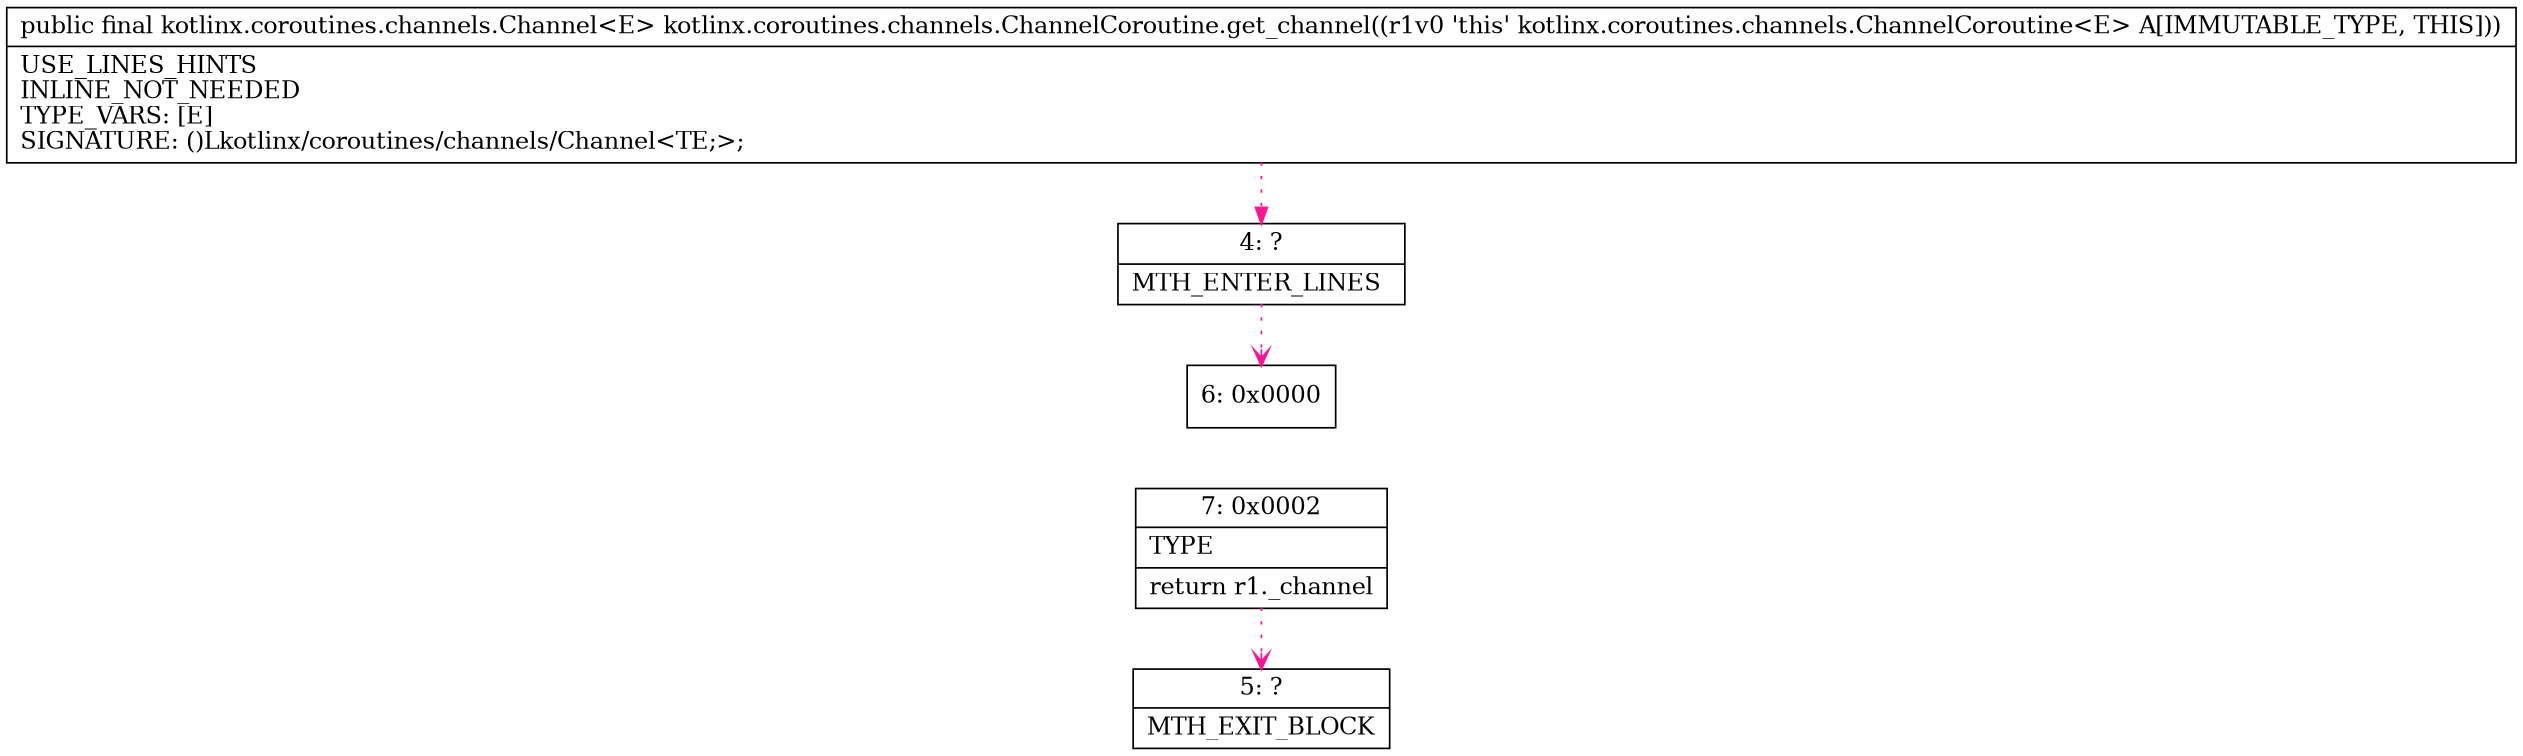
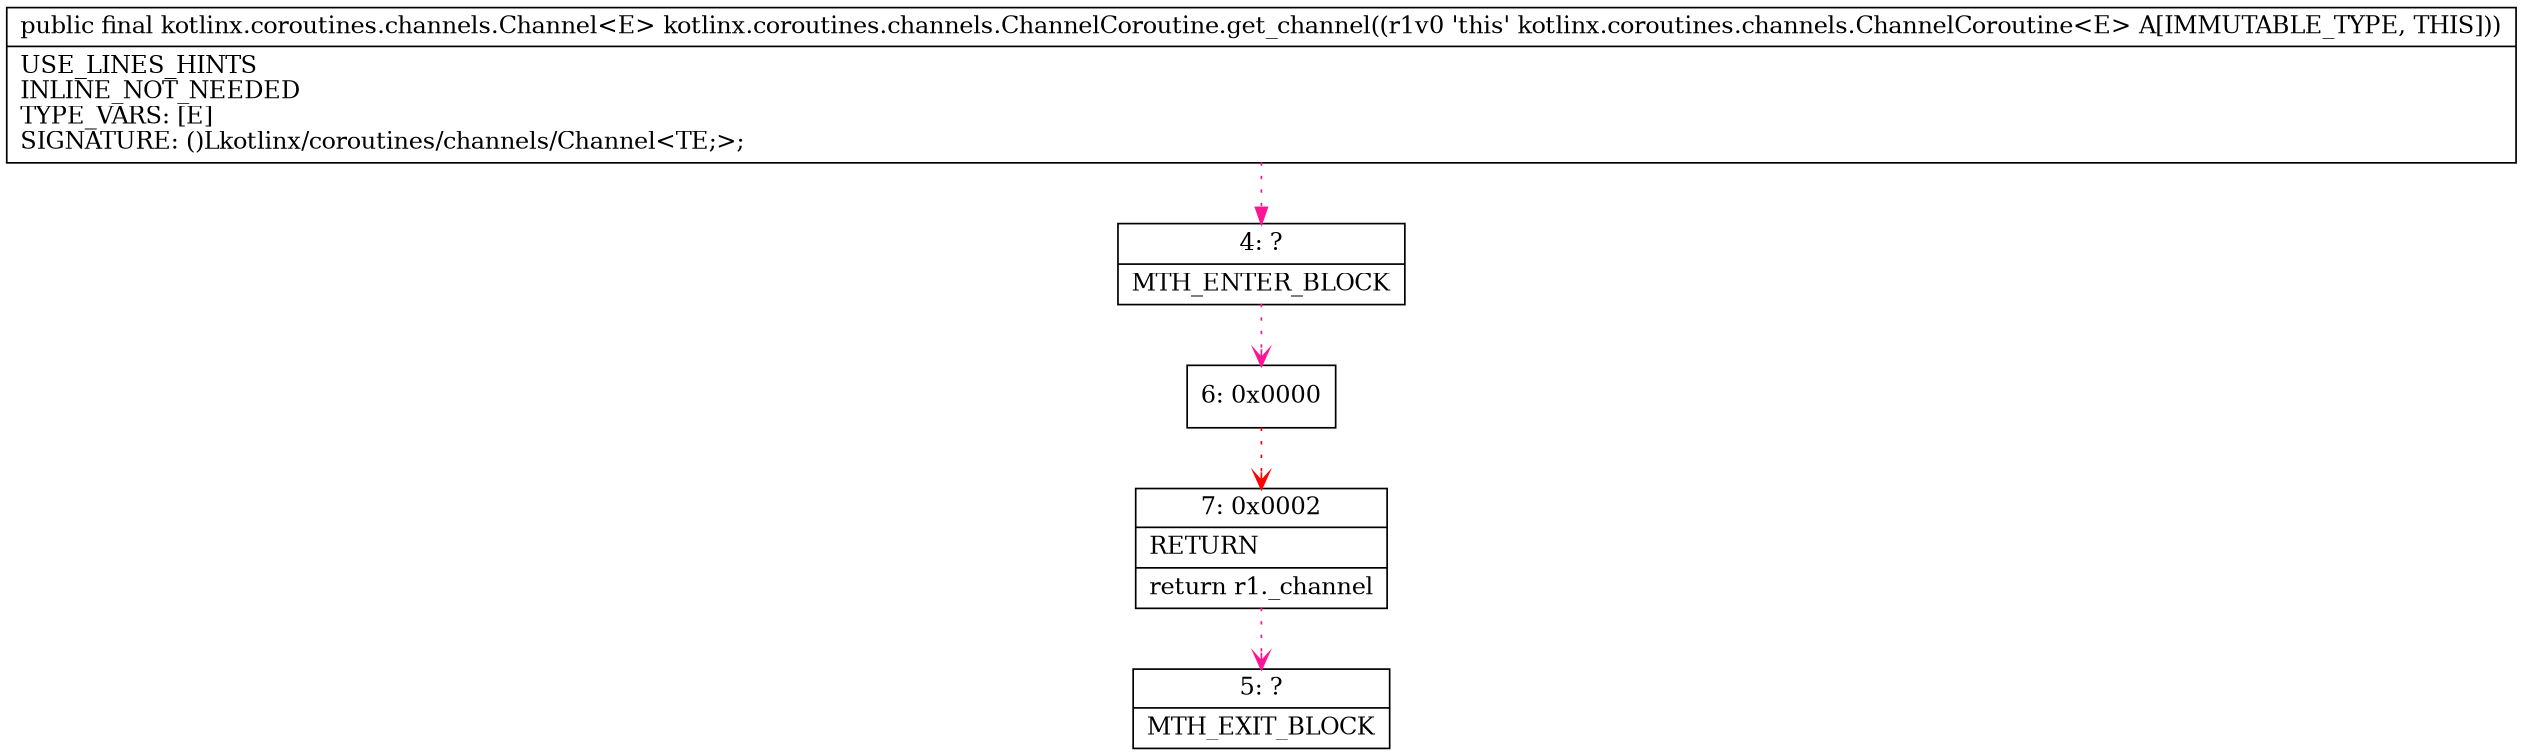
  digraph {
    node [shape=record]
    edge [arrowhead=vee color=deeppink style=dotted]
-   n1 [label="{4\:\ ?|MTH_ENTER_LINES\l}"]
+   n1 [label="{4\:\ ?|MTH_ENTER_BLOCK\l}"]
    n2 [label="{6\:\ 0x0000}"]
-   n3 [label="{7\:\ 0x0002|TYPE\l|return r1._channel\l}"]
+   n3 [label="{7\:\ 0x0002|RETURN\l|return r1._channel\l}"]
    n4 [label="{5\:\ ?|MTH_EXIT_BLOCK\l}"]
    n5 [label="{public final kotlinx.coroutines.channels.Channel\<E\> kotlinx.coroutines.channels.ChannelCoroutine.get_channel((r1v0 'this' kotlinx.coroutines.channels.ChannelCoroutine\<E\> A[IMMUTABLE_TYPE, THIS]))  | USE_LINES_HINTS\lINLINE_NOT_NEEDED\lTYPE_VARS: [E]\lSIGNATURE: ()Lkotlinx\/coroutines\/channels\/Channel\<TE;\>;\l}"]
    n1 -> n2
+   n2 -> n3 [color=red]
    n3 -> n4
    n5 -> n1 [arrowhead=normal]
  }
